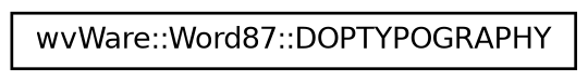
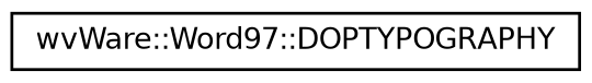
  digraph {
    rankdir=LR
-   n1 [color=black fillcolor=white fontname=Helvetica fontsize=10 height=0.2 label="wvWare::Word87::DOPTYPOGRAPHY" shape=record style=filled width=0.4]
+   n1 [color=black fillcolor=white fontname=Helvetica fontsize=10 height=0.2 label="wvWare::Word97::DOPTYPOGRAPHY" shape=record style=filled width=0.4]
  }
